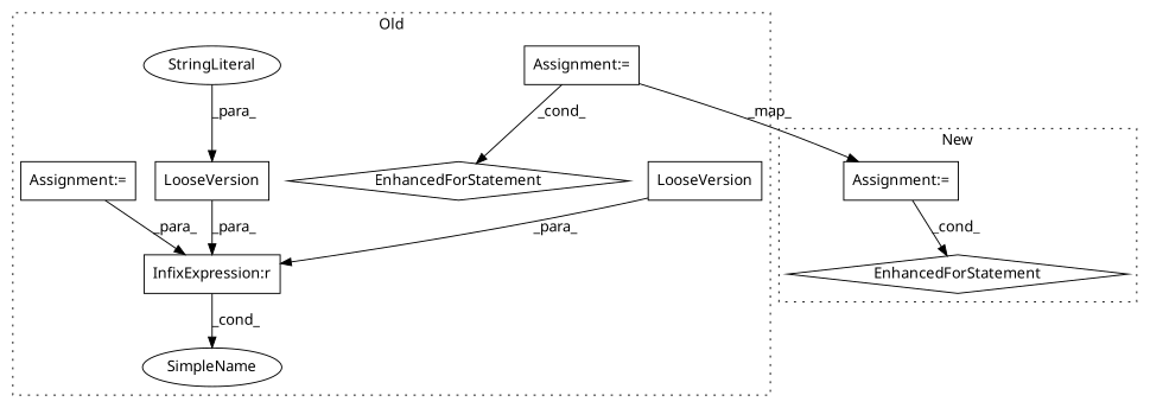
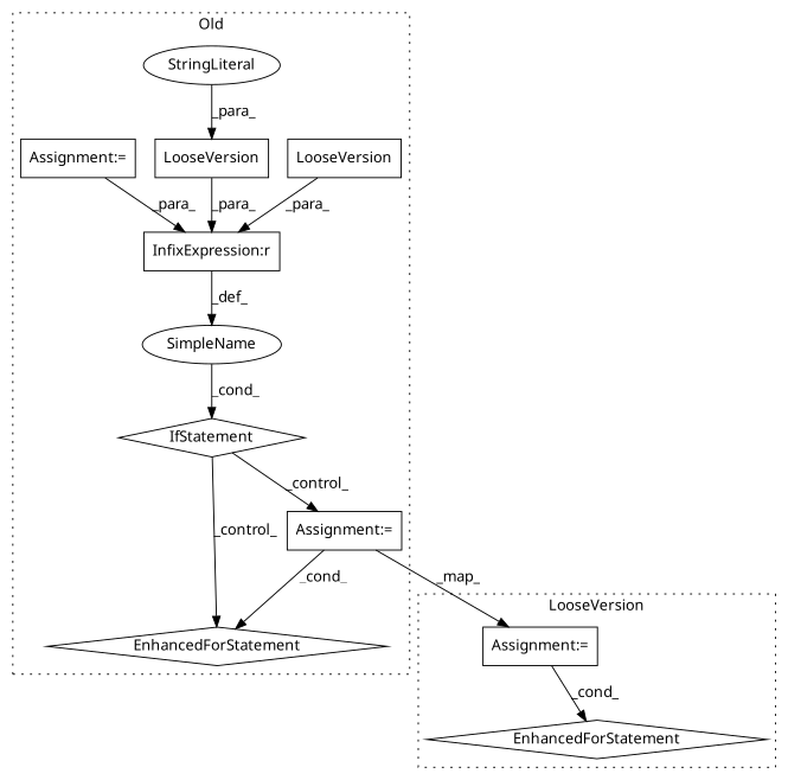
  digraph {
    fontname="Noto Sans"
    node [a=7 fontname="Noto Sans" l="13,1" s="10072,10195" shape=box]
    edge [fontname="Noto Sans"]
    n1 [a=32 label=LooseVersion s="10005,10037"]
+   n2 [a=25 l="4,2" label=IfStatement s="10001,10062" shape=diamond]
    n3 [a=27 l=4 label="InfixExpression:r" s=10038]
    n4 [a=32 label=LooseVersion s="10042,10061"]
    n5 [a=45 l=6 label=StringLiteral s=10055 shape=ellipse]
    n6 [a=70 l="57,2" label=EnhancedForStatement shape=diamond]
    n7 [a=42 label=SimpleName shape=ellipse l="" s=""]
    n8 [l="57,2" label="Assignment:="]
    n9 [l=7 label="Assignment:=" s=9422]
    n10 [a=70 l="53,2" label=EnhancedForStatement s="8617,8736" shape=diamond]
    n11 [l="53,2" label="Assignment:=" s="8617,8736"]
    subgraph cluster_1 {
      label=Old
      style=dotted
      n1
+     n2
      n3
      n4
      n5
      n6
      n7
      n8
      n9
    }
    subgraph cluster_2 {
-     label=New
+     label=LooseVersion
      style=dotted
      n10
      n11
    }
    n1 -> n3 [label=_para_]
-   n3 -> n7 [label=_cond_]
+   n2 -> n6 [label=_control_]
+   n2 -> n8 [label=_control_]
+   n3 -> n7 [label=_def_]
    n4 -> n3 [label=_para_]
    n5 -> n4 [label=_para_]
+   n7 -> n2 [label=_cond_]
    n8 -> n6 [label=_cond_]
    n8 -> n11 [label=_map_]
    n9 -> n3 [label=_para_]
    n11 -> n10 [label=_cond_]
  }
